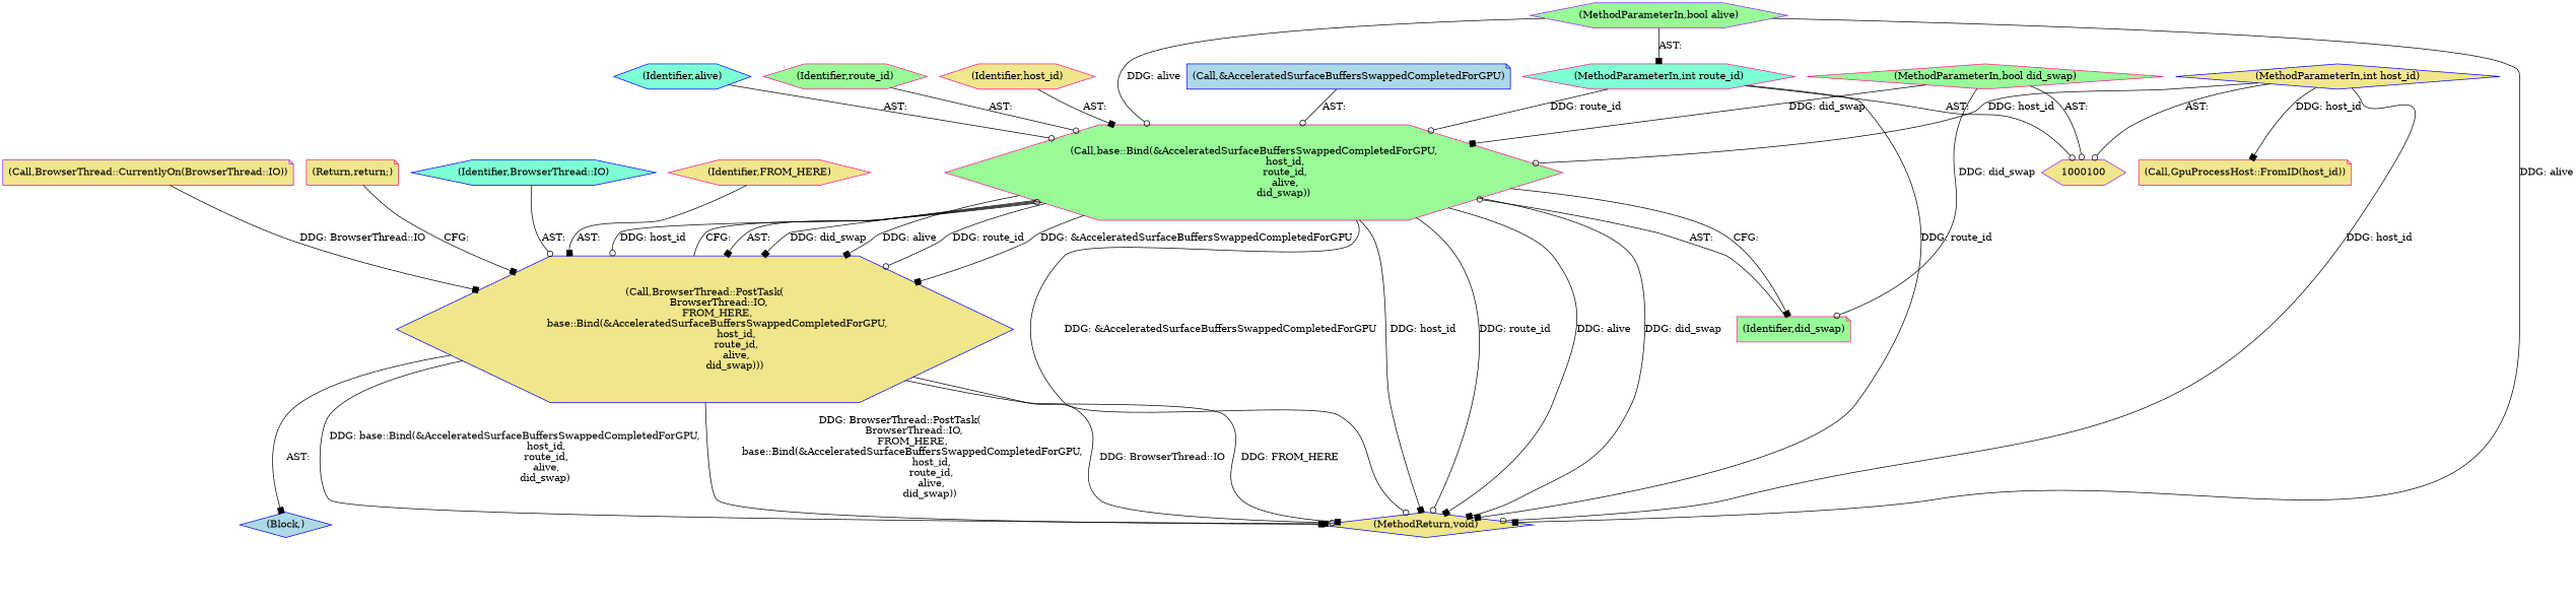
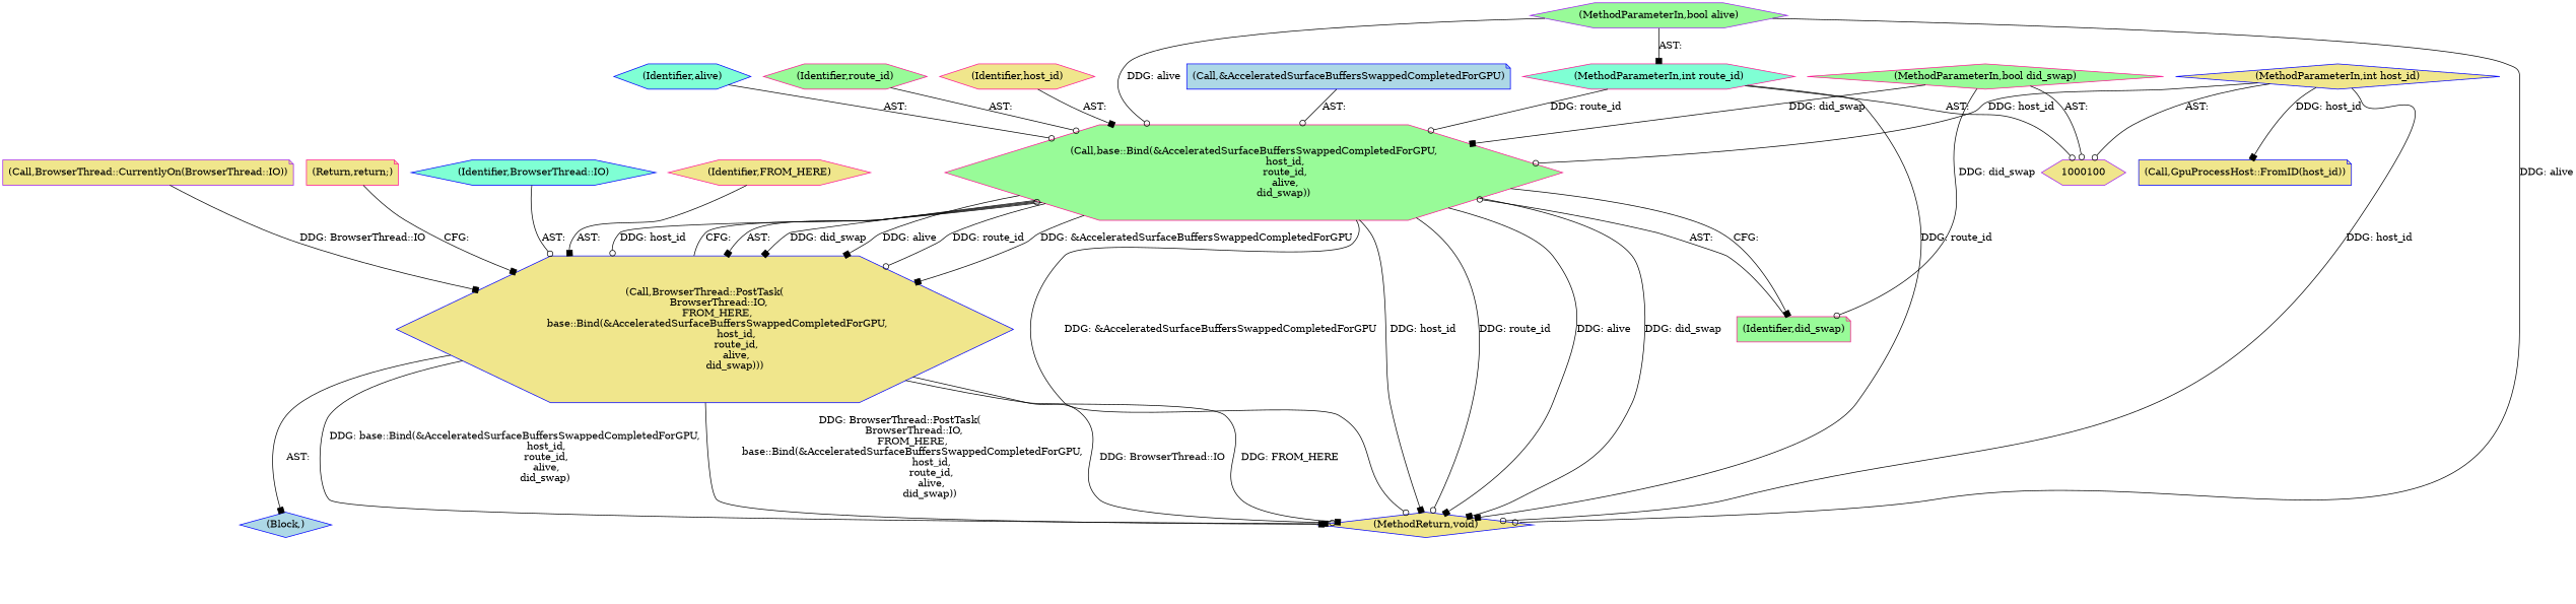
  digraph {
    node [color=deeppink fillcolor=khaki shape=hexagon style=filled]
    edge [arrowhead=box]
    n1 [fillcolor=palegreen label="(Call,base::Bind(&AcceleratedSurfaceBuffersSwappedCompletedForGPU,\n                    host_id,\n                    route_id,\n                    alive,\n                   did_swap))"]
    n2 [color=blue label="(Call,BrowserThread::PostTask(\n         BrowserThread::IO,\n        FROM_HERE,\n        base::Bind(&AcceleratedSurfaceBuffersSwappedCompletedForGPU,\n                    host_id,\n                    route_id,\n                    alive,\n                   did_swap)))"]
    n3 [color=blue label="(MethodReturn,void)" shape=diamond]
    n4 [fillcolor=palegreen label="(Identifier,did_swap)" shape=note]
    n5 [color=blue fillcolor=lightblue label="(Block,)" shape=diamond]
    n6 [color=blue label="(MethodParameterIn,int host_id)" shape=diamond]
-   n7 [label="(Call,GpuProcessHost::FromID(host_id))" shape=note]
+   n7 [color=blue label="(Call,GpuProcessHost::FromID(host_id))" shape=note]
    1000100 [color=purple]
    n9 [fillcolor=aquamarine label="(MethodParameterIn,int route_id)"]
    n10 [color=purple fillcolor=palegreen label="(MethodParameterIn,bool alive)"]
    n11 [fillcolor=palegreen label="(MethodParameterIn,bool did_swap)" shape=diamond]
    n12 [label="(Return,return;)" shape=note]
    n13 [color=blue fillcolor=lightblue label="(Call,&AcceleratedSurfaceBuffersSwappedCompletedForGPU)" shape=note]
    n14 [color=blue fillcolor=aquamarine label="(Identifier,BrowserThread::IO)"]
    n15 [label="(Identifier,FROM_HERE)"]
    n16 [color=blue fillcolor=aquamarine label="(Identifier,alive)"]
    n17 [fillcolor=palegreen label="(Identifier,route_id)"]
    n18 [color=purple label="(Call,BrowserThread::CurrentlyOn(BrowserThread::IO))" shape=note]
    n19 [label="(Identifier,host_id)"]
    n1 -> n2 [label="AST: "]
    n1 -> n2 [label="DDG: did_swap"]
    n1 -> n2 [label="DDG: alive"]
    n1 -> n2 [arrowhead=odot label="DDG: route_id"]
    n1 -> n2 [label="DDG: &AcceleratedSurfaceBuffersSwappedCompletedForGPU"]
    n1 -> n2 [arrowhead=odot label="DDG: host_id"]
    n1 -> n3 [label="DDG: host_id"]
    n1 -> n3 [arrowhead=odot label="DDG: &AcceleratedSurfaceBuffersSwappedCompletedForGPU"]
    n1 -> n3 [arrowhead=odot label="DDG: route_id"]
    n1 -> n3 [label="DDG: alive"]
    n1 -> n3 [label="DDG: did_swap"]
    n1 -> n4 [label="CFG: "]
    n2 -> n1 [arrowhead=odot label="CFG: "]
    n2 -> n3 [label="DDG: base::Bind(&AcceleratedSurfaceBuffersSwappedCompletedForGPU,\n                    host_id,\n                    route_id,\n                    alive,\n                   did_swap)"]
    n2 -> n3 [label="DDG: BrowserThread::PostTask(\n         BrowserThread::IO,\n        FROM_HERE,\n        base::Bind(&AcceleratedSurfaceBuffersSwappedCompletedForGPU,\n                    host_id,\n                    route_id,\n                    alive,\n                   did_swap))"]
    n2 -> n3 [arrowhead=odot label="DDG: BrowserThread::IO"]
    n2 -> n3 [label="DDG: FROM_HERE"]
    n2 -> n5 [label="AST: "]
    n4 -> n1 [arrowhead=odot label="AST: "]
    n6 -> n1 [arrowhead=odot label="DDG: host_id"]
    n6 -> n3 [arrowhead=odot label="DDG: host_id"]
    n6 -> n7 [label="DDG: host_id"]
    n6 -> 1000100 [arrowhead=odot label="AST: "]
    n9 -> n1 [arrowhead=odot label="DDG: route_id"]
    n9 -> n3 [label="DDG: route_id"]
    n9 -> 1000100 [arrowhead=odot label="AST: "]
    n10 -> n1 [arrowhead=odot label="DDG: alive"]
-   n10 -> n3 [label="DDG: alive"]
+   n10 -> n3 [arrowhead=odot label="DDG: alive"]
    n10 -> n9 [label="AST: "]
    n11 -> n1 [label="DDG: did_swap"]
    n11 -> n4 [arrowhead=odot label="DDG: did_swap"]
    n11 -> 1000100 [arrowhead=odot label="AST: "]
    n12 -> n2 [label="CFG: "]
    n13 -> n1 [arrowhead=odot label="AST: "]
    n14 -> n2 [arrowhead=odot label="AST: "]
    n15 -> n2 [label="AST: "]
    n16 -> n1 [arrowhead=odot label="AST: "]
    n17 -> n1 [arrowhead=odot label="AST: "]
    n18 -> n2 [label="DDG: BrowserThread::IO"]
    n19 -> n1 [label="AST: "]
  }
